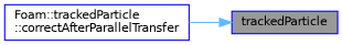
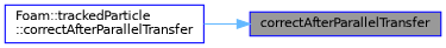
  digraph {
    rankdir=RL
    node [color=blue fontname=Helvetica fontsize=10 shape=box style=filled]
-   n1 [fillcolor=grey60 fontcolor=black height=0.2 label=trackedParticle width=0.4]
+   n1 [fillcolor=grey60 fontcolor=black height=0.2 label=correctAfterParallelTransfer width=0.4]
    n2 [fillcolor=white height=0.2 label="Foam::trackedParticle\l::correctAfterParallelTransfer" width=0.4]
    n1 -> n2 [color=steelblue1 dir=back fontname=Helvetica fontsize=10 labelfontname=Helvetica labelfontsize=10 style=solid]
  }
